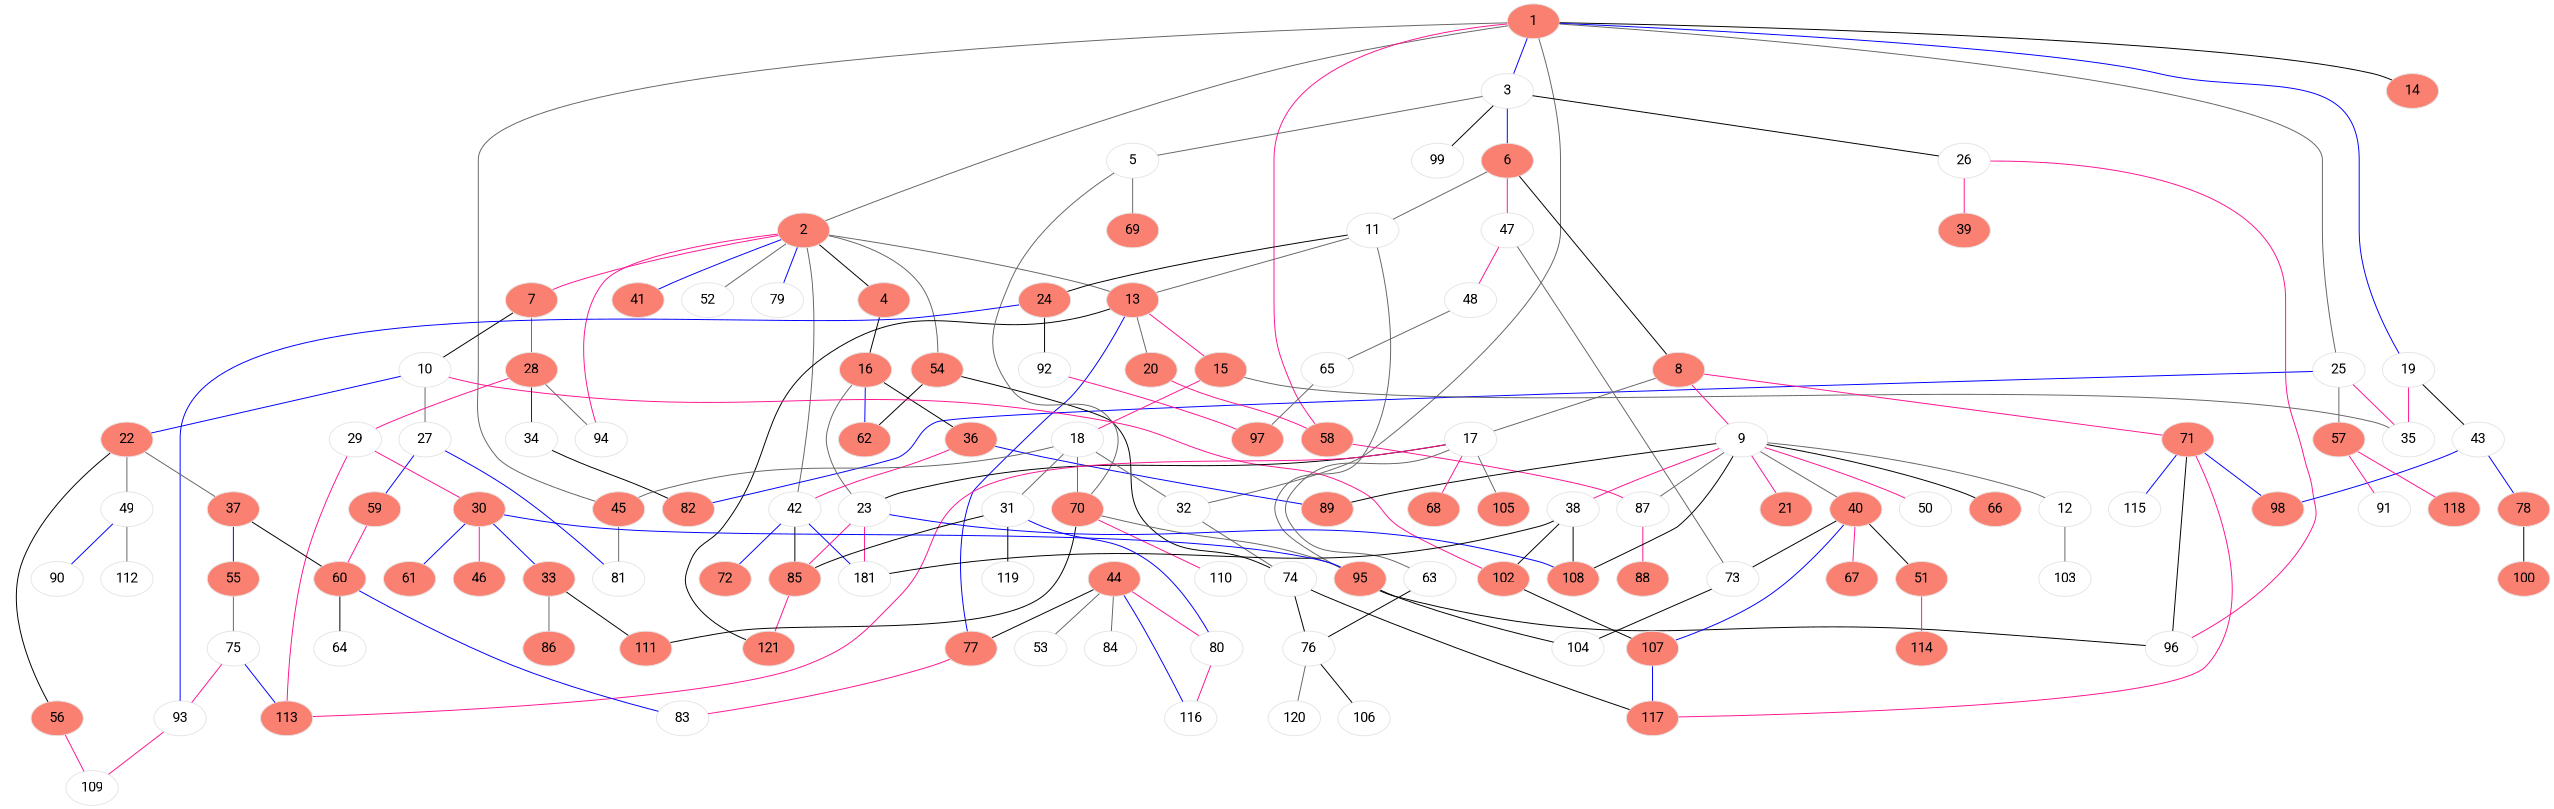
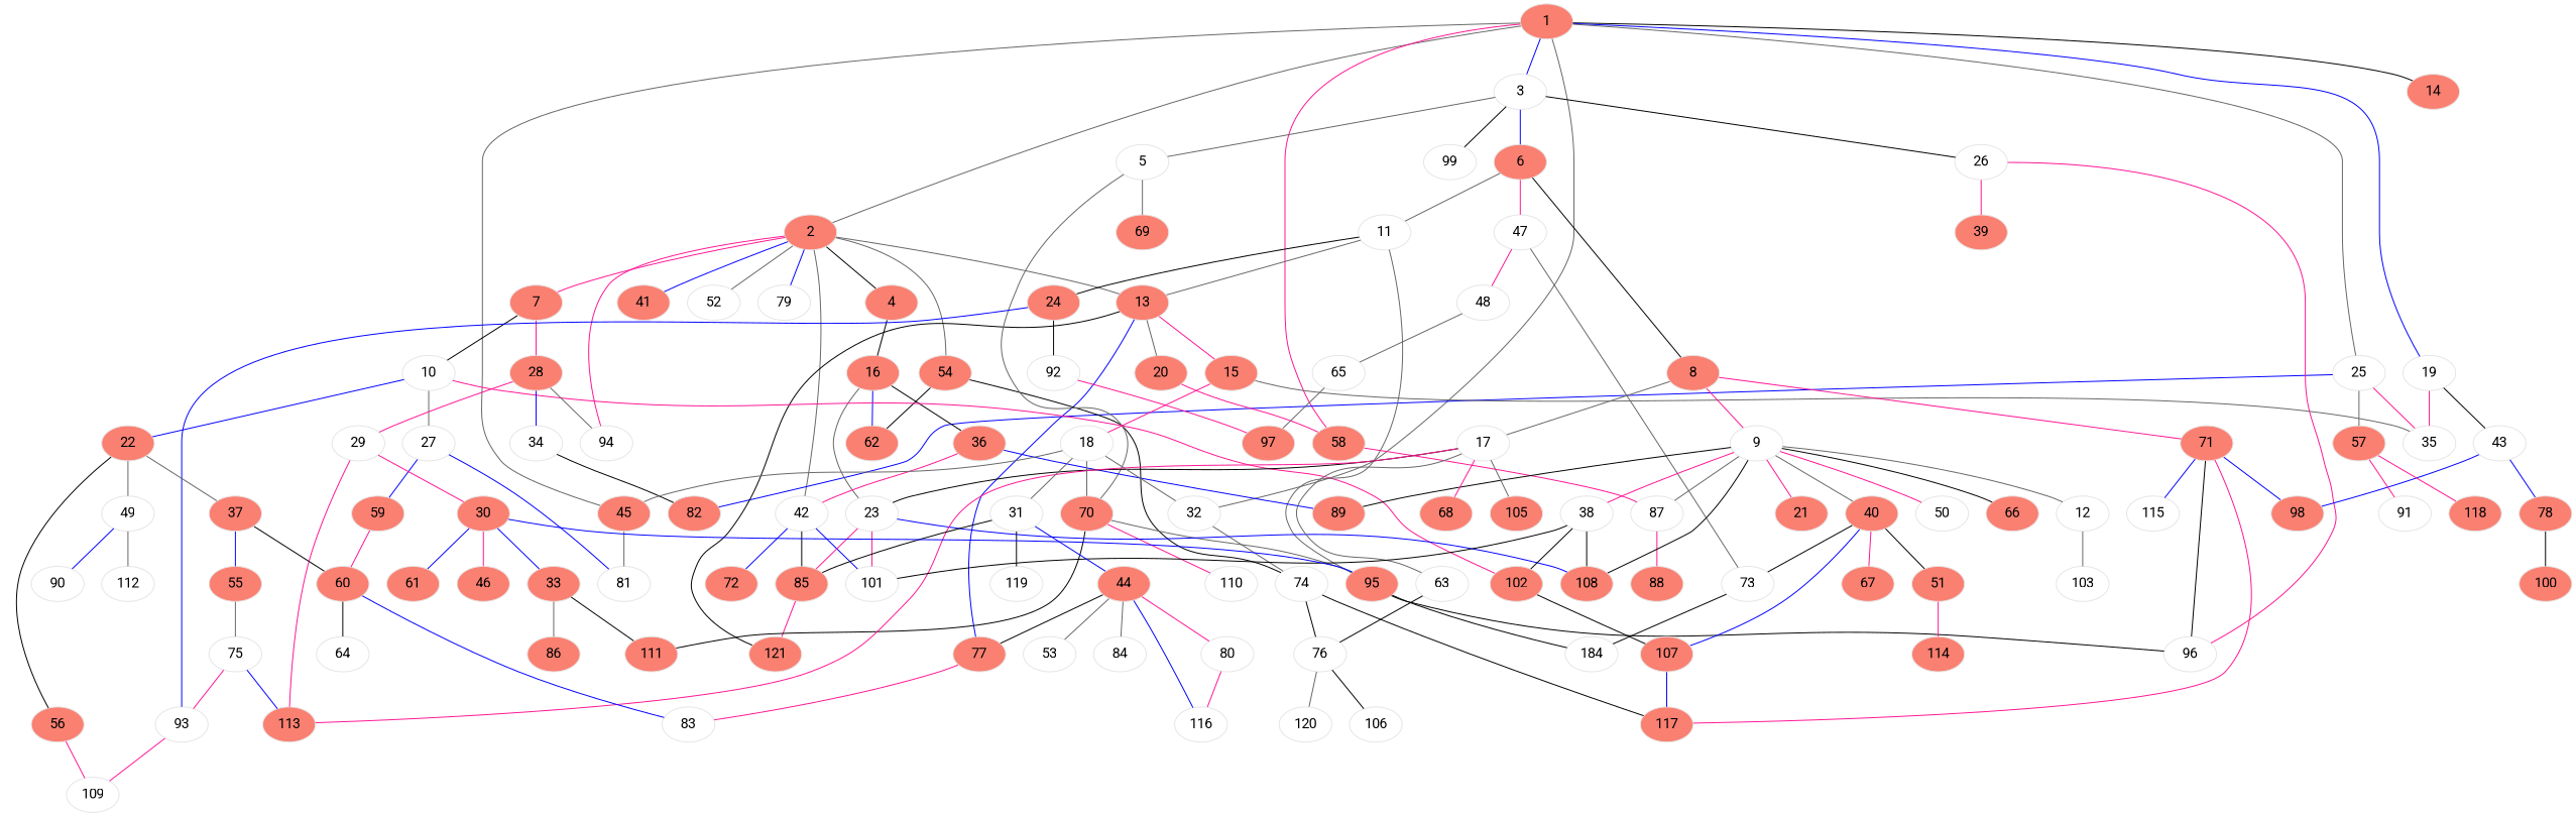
  graph {
    fontname=Roboto
    node [color=gray90 fillcolor=salmon fontname=Roboto style=filled]
    edge [color=gray40 fontname=Roboto]
    1
    2
    3 [fillcolor=white]
    14
    19 [fillcolor=white]
    25 [fillcolor=white]
    32 [fillcolor=white]
    45
    58
    4
    7
    13
    41
    42 [fillcolor=white]
    52 [fillcolor=white]
    54
    79 [fillcolor=white]
    94 [fillcolor=white]
    5 [fillcolor=white]
    6
    26 [fillcolor=white]
    99 [fillcolor=white]
    35 [fillcolor=white]
    43 [fillcolor=white]
    57
    82
    74 [fillcolor=white]
    81 [fillcolor=white]
    87 [fillcolor=white]
    16
    10 [fillcolor=white]
    28
    15
    20
    77
    121
    85
-   101 [fillcolor=white label=181]
+   101 [fillcolor=white]
    72
    62
    69
    70
    8
    11 [fillcolor=white]
    47 [fillcolor=white]
    39
    96 [fillcolor=white]
    23 [fillcolor=white]
    36
    95
    111
    110 [fillcolor=white]
    9 [fillcolor=white]
    17 [fillcolor=white]
    71
    24
    73 [fillcolor=white]
    48 [fillcolor=white]
    22
    27 [fillcolor=white]
    102
    29 [fillcolor=white]
    34 [fillcolor=white]
    12 [fillcolor=white]
    21
    38 [fillcolor=white]
    40
    50 [fillcolor=white]
    66
    89
    108
    63 [fillcolor=white]
    68
    105
    113
    98
    115 [fillcolor=white]
    117
    103 [fillcolor=white]
    51
    67
    107
    88
    37
    49 [fillcolor=white]
    56
    59
    92 [fillcolor=white]
    93 [fillcolor=white]
-   104 [fillcolor=white]
+   104 [fillcolor=white label=184]
    18 [fillcolor=white]
    83 [fillcolor=white]
    31 [fillcolor=white]
    76 [fillcolor=white]
    44
    119 [fillcolor=white]
    78
    55
    60
    90 [fillcolor=white]
    112 [fillcolor=white]
    109 [fillcolor=white]
    97
    91 [fillcolor=white]
    118
    30
    33
    46
    61
    86
    53 [fillcolor=white]
    80 [fillcolor=white]
    84 [fillcolor=white]
    116 [fillcolor=white]
    75 [fillcolor=white]
    64 [fillcolor=white]
    114
    100
    65 [fillcolor=white]
    106 [fillcolor=white]
    120 [fillcolor=white]
    1 -- 2
    1 -- 3 [color=blue]
    1 -- 14 [color=black]
    1 -- 19 [color=blue]
    1 -- 25
    1 -- 32
    1 -- 45
    1 -- 58 [color=deeppink]
    2 -- 4 [color=black]
    2 -- 7 [color=deeppink]
    2 -- 13
    2 -- 41 [color=blue]
    2 -- 42
    2 -- 52
    2 -- 54
    2 -- 79 [color=blue]
    2 -- 94 [color=deeppink]
    3 -- 5
    3 -- 6 [color=blue]
    3 -- 26 [color=black]
    3 -- 99 [color=black]
    19 -- 35 [color=deeppink]
    19 -- 43 [color=black]
    25 -- 35 [color=deeppink]
    25 -- 57
    25 -- 82 [color=blue]
    32 -- 74
    45 -- 81
    58 -- 87 [color=deeppink]
    4 -- 16 [color=black]
    7 -- 10 [color=black]
    7 -- 28 [color=deeppink]
    13 -- 15 [color=deeppink]
    13 -- 20
    13 -- 77 [color=blue]
    13 -- 121 [color=black]
    42 -- 85 [color=black]
    42 -- 101 [color=blue]
    42 -- 72 [color=blue]
    54 -- 74 [color=black]
    54 -- 62 [color=black]
    5 -- 69
    5 -- 70
    6 -- 8 [color=black]
    6 -- 11
    6 -- 47 [color=deeppink]
    26 -- 39 [color=deeppink]
    26 -- 96 [color=deeppink]
    43 -- 98 [color=blue]
    43 -- 78 [color=blue]
    57 -- 91 [color=deeppink]
    57 -- 118 [color=deeppink]
    74 -- 117 [color=black]
    74 -- 76 [color=black]
    87 -- 88 [color=deeppink]
    16 -- 62 [color=blue]
    16 -- 23
    16 -- 36 [color=black]
    10 -- 22 [color=blue]
    10 -- 27
    10 -- 102 [color=deeppink]
    28 -- 94
    28 -- 29 [color=deeppink]
    28 -- 34 [color=blue]
    15 -- 35
    15 -- 18 [color=deeppink]
    20 -- 58 [color=deeppink]
    77 -- 83 [color=deeppink]
    85 -- 121 [color=deeppink]
    70 -- 95
    70 -- 111 [color=black]
    70 -- 110 [color=deeppink]
    8 -- 9 [color=deeppink]
    8 -- 17
    8 -- 71 [color=deeppink]
    11 -- 13
    11 -- 95
    11 -- 24 [color=black]
    47 -- 73
    47 -- 48 [color=deeppink]
    23 -- 85 [color=deeppink]
    23 -- 101 [color=deeppink]
    23 -- 108 [color=blue]
    36 -- 42 [color=deeppink]
    36 -- 89 [color=blue]
    95 -- 96 [color=black]
    95 -- 104 [color=black]
    9 -- 87
    9 -- 12
    9 -- 21 [color=deeppink]
    9 -- 38 [color=deeppink]
    9 -- 40
    9 -- 50 [color=deeppink]
    9 -- 66 [color=black]
    9 -- 89 [color=black]
    9 -- 108 [color=black]
    17 -- 23 [color=black]
    17 -- 63
    17 -- 68 [color=deeppink]
    17 -- 105
    17 -- 113 [color=deeppink]
    71 -- 96 [color=black]
    71 -- 98 [color=blue]
    71 -- 115 [color=blue]
    71 -- 117 [color=deeppink]
    24 -- 92 [color=black]
    24 -- 93 [color=blue]
    73 -- 104 [color=black]
    48 -- 65
    22 -- 37
    22 -- 49
    22 -- 56 [color=black]
    27 -- 81 [color=blue]
    27 -- 59 [color=blue]
    102 -- 107 [color=black]
    29 -- 113 [color=deeppink]
    29 -- 30 [color=deeppink]
    34 -- 82 [color=black]
    12 -- 103
    38 -- 101 [color=black]
    38 -- 102 [color=black]
    38 -- 108 [color=black]
    40 -- 73 [color=black]
    40 -- 51 [color=black]
    40 -- 67 [color=deeppink]
    40 -- 107 [color=blue]
    63 -- 76 [color=black]
    51 -- 114 [color=deeppink]
    107 -- 117 [color=blue]
    37 -- 55 [color=blue]
    37 -- 60 [color=black]
    49 -- 90 [color=blue]
    49 -- 112
    56 -- 109 [color=deeppink]
    59 -- 60 [color=deeppink]
    92 -- 97 [color=deeppink]
    93 -- 109 [color=deeppink]
    18 -- 32
    18 -- 45
    18 -- 70
    18 -- 31
    31 -- 85 [color=black]
-   31 -- 80 [color=blue]
+   31 -- 44 [color=blue]
    31 -- 119 [color=black]
    76 -- 106 [color=black]
    76 -- 120
    44 -- 77 [color=black]
    44 -- 53
    44 -- 80 [color=deeppink]
    44 -- 84
    44 -- 116 [color=blue]
    78 -- 100 [color=black]
    55 -- 75
    60 -- 83 [color=blue]
    60 -- 64 [color=black]
    30 -- 95 [color=blue]
    30 -- 33 [color=blue]
    30 -- 46 [color=deeppink]
    30 -- 61 [color=blue]
    33 -- 111 [color=black]
    33 -- 86
    80 -- 116 [color=deeppink]
    75 -- 113 [color=blue]
    75 -- 93 [color=deeppink]
    65 -- 97
  }
